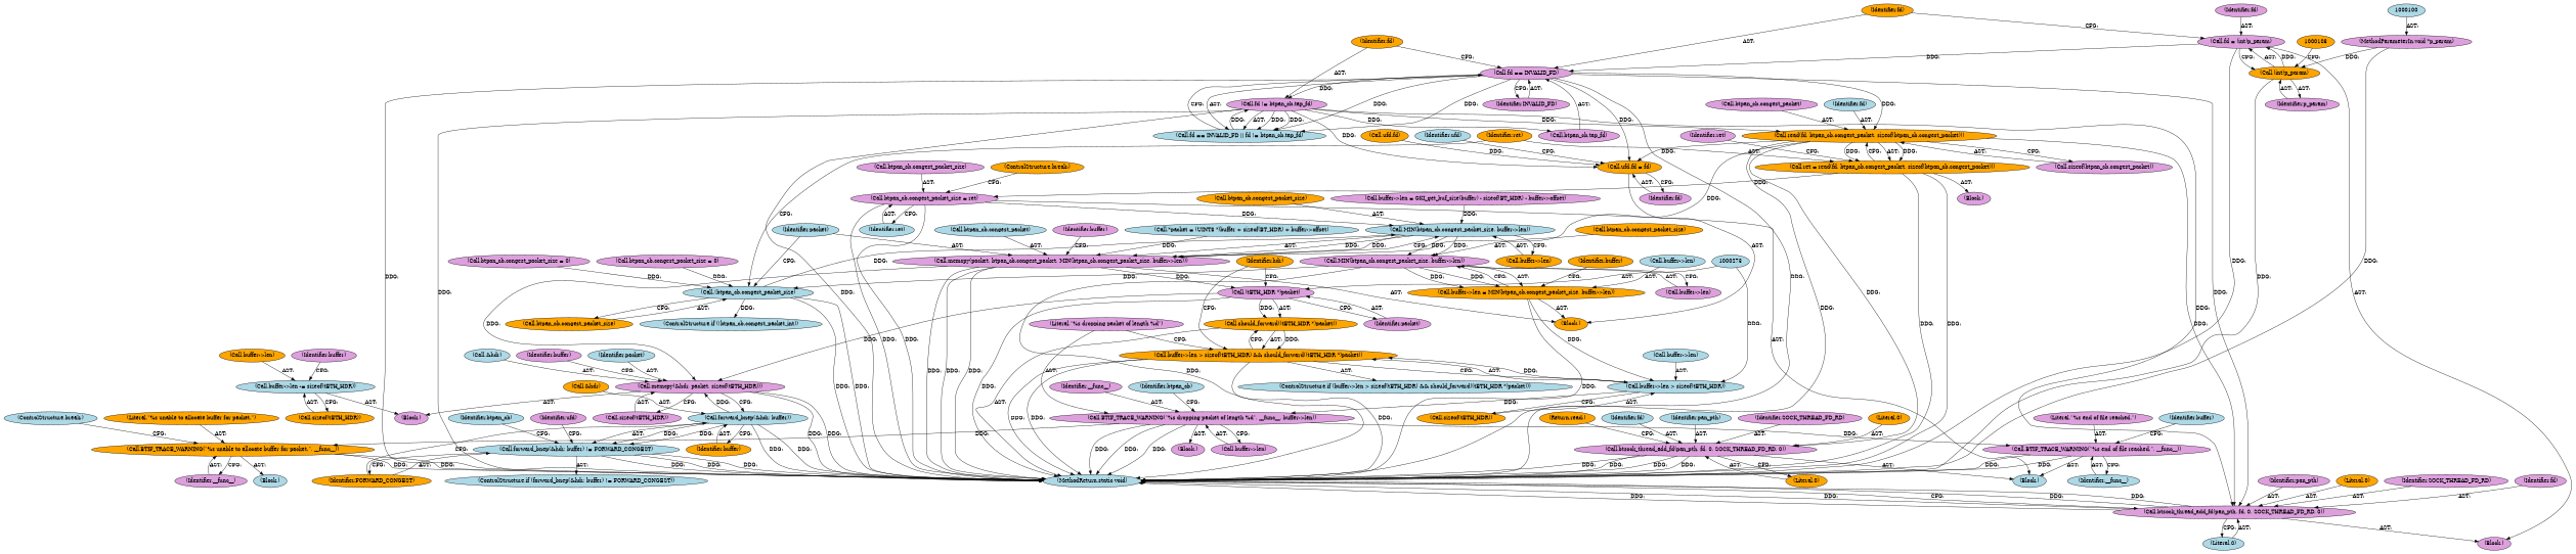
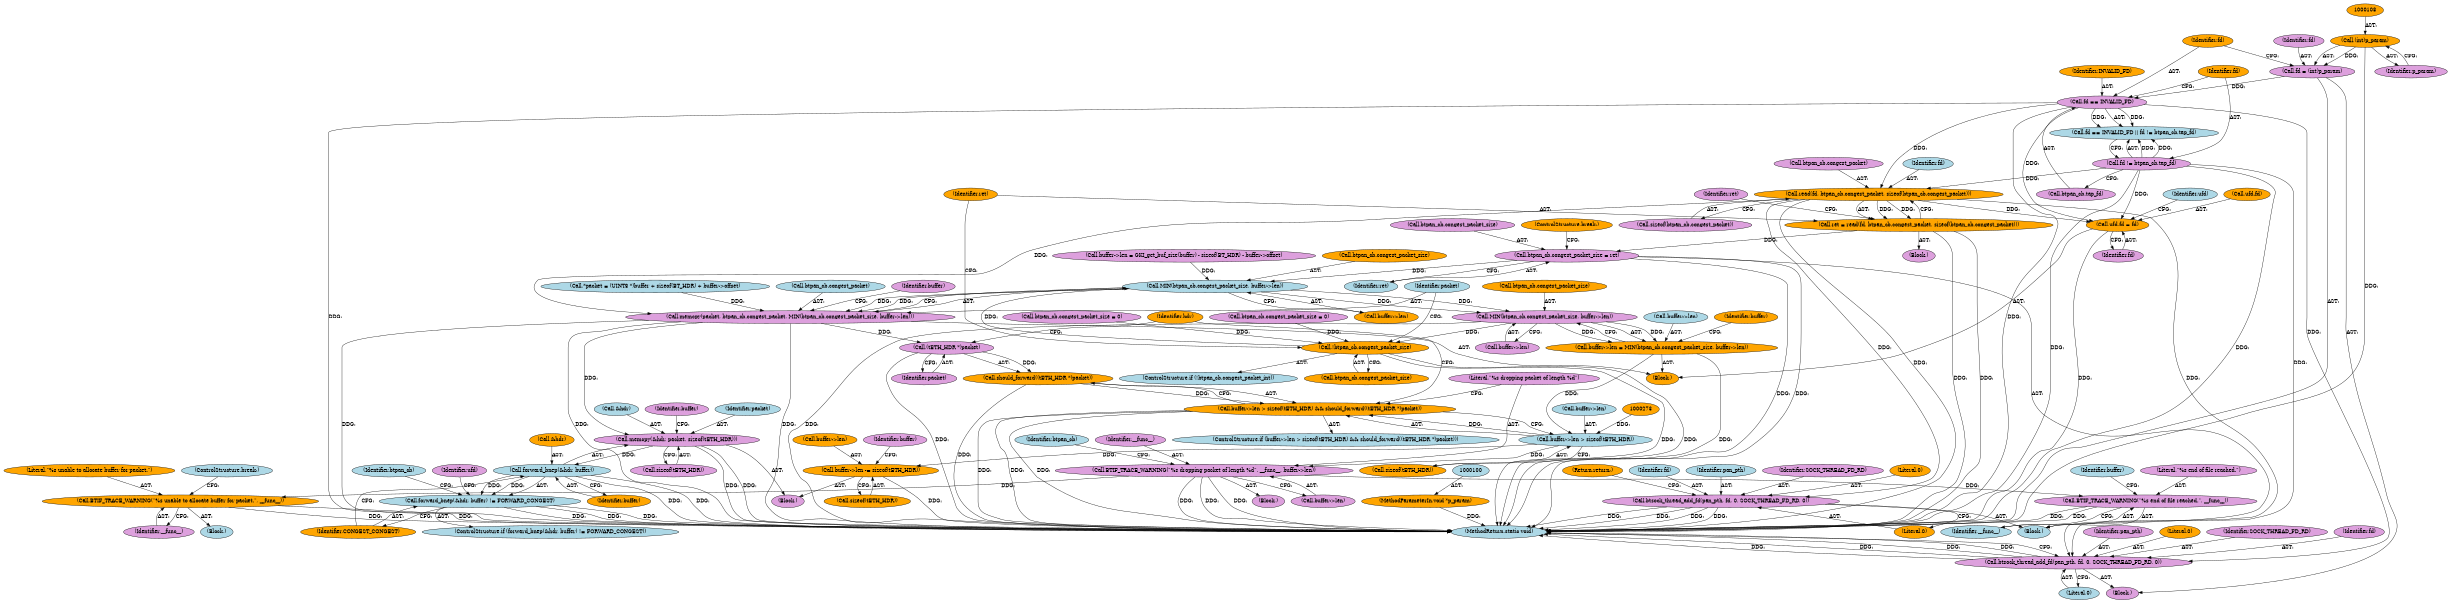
  digraph {
    node [fillcolor=plum style=filled]
    n1 [fillcolor=orange label="(Call,read(fd, btpan_cb.congest_packet, sizeof(btpan_cb.congest_packet)))"]
    n2 [fillcolor=orange label="(Call,ret = read(fd, btpan_cb.congest_packet, sizeof(btpan_cb.congest_packet)))"]
    n3 [label="(Call,memcpy(packet, btpan_cb.congest_packet, MIN(btpan_cb.congest_packet_size, buffer->len)))"]
    n4 [label="(Call,btsock_thread_add_fd(pan_pth, fd, 0, SOCK_THREAD_FD_RD, 0))"]
    n5 [fillcolor=orange label="(Call,ufd.fd = fd)"]
    n6 [label="(Call,btsock_thread_add_fd(pan_pth, fd, 0, SOCK_THREAD_FD_RD, 0))"]
    n7 [label="(Call,sizeof(btpan_cb.congest_packet))"]
    n8 [fillcolor=lightblue label="(MethodReturn,static void)"]
    n9 [label="(Call,btpan_cb.congest_packet_size = ret)"]
    n10 [label="(Block,)"]
    n11 [fillcolor=lightblue label="(Call,MIN(btpan_cb.congest_packet_size, buffer->len))"]
    n12 [label="(Call,(tETH_HDR *)packet)"]
    n13 [label="(Call,memcpy(&hdr, packet, sizeof(tETH_HDR)))"]
    n14 [fillcolor=orange label="(Block,)"]
    n15 [fillcolor=lightblue label="(Block,)"]
    n16 [fillcolor=orange label="(Literal,0)"]
    n17 [label="(Identifier,fd)"]
    n18 [label="(Block,)"]
    n19 [fillcolor=lightblue label="(Literal,0)"]
    n20 [label="(Call,fd == INVALID_FD)"]
    n21 [label="(Call,fd != btpan_cb.tap_fd)"]
-   n22 [label="(Identifier,INVALID_FD)"]
+   n22 [fillcolor=orange label="(Identifier,INVALID_FD)"]
    n23 [fillcolor=lightblue label="(Call,fd == INVALID_FD || fd != btpan_cb.tap_fd)"]
    n24 [label="(Call,btpan_cb.tap_fd)"]
    n25 [label="(Call,fd = (int)p_param)"]
    n26 [fillcolor=orange label="(Call,(int)p_param)"]
    n27 [label="(Identifier,p_param)"]
-   n28 [label="(MethodParameterIn,void *p_param)"]
+   n28 [fillcolor=orange label="(MethodParameterIn,void *p_param)"]
    1000100 [fillcolor=lightblue]
    n30 [fillcolor=lightblue label="(Identifier,ret)"]
    n31 [label="(Call,MIN(btpan_cb.congest_packet_size, buffer->len))"]
    n32 [fillcolor=orange label="(Call,buffer->len)"]
-   n33 [fillcolor=lightblue label="(Call,!btpan_cb.congest_packet_size)"]
+   n33 [fillcolor=orange label="(Call,!btpan_cb.congest_packet_size)"]
    n34 [fillcolor=orange label="(Call,buffer->len = MIN(btpan_cb.congest_packet_size, buffer->len))"]
    n35 [label="(Call,buffer->len)"]
    n36 [fillcolor=orange label="(Call,should_forward((tETH_HDR *)packet))"]
    n37 [label="(Identifier,packet)"]
    n38 [fillcolor=lightblue label="(Call,forward_bnep(&hdr, buffer))"]
    n39 [label="(Block,)"]
    n40 [label="(Call,sizeof(tETH_HDR))"]
    n41 [fillcolor=orange label="(Call,buffer->len > sizeof(tETH_HDR) && should_forward((tETH_HDR *)packet))"]
    n42 [fillcolor=lightblue label="(Call,buffer->len > sizeof(tETH_HDR))"]
    n43 [fillcolor=lightblue label="(ControlStructure,if (buffer->len > sizeof(tETH_HDR) && should_forward((tETH_HDR *)packet)))"]
-   n44 [fillcolor=lightblue label="(Call,buffer->len -= sizeof(tETH_HDR))"]
+   n44 [fillcolor=orange label="(Call,buffer->len -= sizeof(tETH_HDR))"]
    n45 [label="(Call,BTIF_TRACE_WARNING(\"%s dropping packet of length %d\", __func__, buffer->len))"]
    n46 [fillcolor=orange label="(Call,sizeof(tETH_HDR))"]
    n47 [fillcolor=lightblue label="(Call,forward_bnep(&hdr, buffer) != FORWARD_CONGEST)"]
    n48 [fillcolor=orange label="(Identifier,buffer)"]
-   n49 [fillcolor=orange label="(Identifier,FORWARD_CONGEST)"]
+   n49 [fillcolor=orange label="(Identifier,CONGEST_CONGEST)"]
    n50 [fillcolor=lightblue label="(ControlStructure,if (forward_bnep(&hdr, buffer) != FORWARD_CONGEST))"]
    n51 [fillcolor=orange label="(Call,btpan_cb.congest_packet_size)"]
    n52 [fillcolor=lightblue label="(ControlStructure,if (!btpan_cb.congest_packet_int))"]
    n53 [fillcolor=orange label="(Call,sizeof(tETH_HDR))"]
    n54 [fillcolor=orange label="(Call,BTIF_TRACE_WARNING(\"%s unable to allocate buffer for packet.\", __func__))"]
    n55 [label="(Call,BTIF_TRACE_WARNING(\"%s end of file reached.\", __func__))"]
    n56 [label="(Block,)"]
    n57 [label="(Call,buffer->len)"]
    n58 [label="(Identifier,__func__)"]
    n59 [fillcolor=lightblue label="(Block,)"]
    n60 [fillcolor=lightblue label="(Identifier,__func__)"]
    n61 [fillcolor=lightblue label="(Call,btpan_cb.congest_packet)"]
    n62 [label="(Call,btpan_cb.congest_packet_size = 0)"]
    n63 [label="(Identifier,__func__)"]
    n64 [fillcolor=orange label="(Call,btpan_cb.congest_packet_size)"]
-   n65 [fillcolor=orange label="(Return,read;)"]
+   n65 [fillcolor=orange label="(Return,return;)"]
    n66 [fillcolor=lightblue label="(Identifier,btpan_cb)"]
    n67 [fillcolor=lightblue label="(Identifier,fd)"]
    n68 [fillcolor=orange label="(Identifier,fd)"]
    n69 [fillcolor=lightblue label="(Identifier,packet)"]
    n70 [label="(Call,btpan_cb.congest_packet)"]
    n71 [label="(Identifier,pan_pth)"]
    n72 [fillcolor=lightblue label="(Identifier,pan_pth)"]
    n73 [label="(Identifier,buffer)"]
    n74 [fillcolor=orange label="(Call,ufd.fd)"]
    n75 [fillcolor=orange label="(Identifier,ret)"]
    n76 [label="(Literal,\"%s dropping packet of length %d\")"]
    n77 [label="(Identifier,buffer)"]
    n78 [fillcolor=orange label="(Identifier,hdr)"]
    n79 [label="(Literal,\"%s end of file reached.\")"]
    n80 [fillcolor=orange label="(Literal,0)"]
    n81 [label="(Identifier,SOCK_THREAD_FD_RD)"]
    n82 [label="(Identifier,fd)"]
    n83 [fillcolor=lightblue label="(Identifier,ufd)"]
    n84 [fillcolor=lightblue label="(Call,buffer->len)"]
    n85 [fillcolor=lightblue label="(Identifier,packet)"]
    n86 [fillcolor=lightblue label="(ControlStructure,break;)"]
    n87 [fillcolor=lightblue label="(Identifier,btpan_cb)"]
    n88 [fillcolor=orange label="(Literal,\"%s unable to allocate buffer for packet.\")"]
    n89 [label="(Call,buffer->len = GKI_get_buf_size(buffer) - sizeof(BT_HDR) - buffer->offset)"]
    n90 [label="(Identifier,ufd)"]
    n91 [label="(Identifier,buffer)"]
    n92 [fillcolor=lightblue label="(Call,&hdr)"]
    n93 [label="(Identifier,SOCK_THREAD_FD_RD)"]
    n94 [fillcolor=orange label="(Call,btpan_cb.congest_packet_size)"]
    n95 [fillcolor=orange label="(Identifier,buffer)"]
    n96 [fillcolor=lightblue label="(Identifier,fd)"]
    n97 [fillcolor=orange label="(Call,buffer->len)"]
    n98 [fillcolor=lightblue label="(Identifier,buffer)"]
    n99 [fillcolor=orange label="(Identifier,fd)"]
    n100 [label="(Identifier,fd)"]
    n101 [label="(Identifier,ret)"]
    n102 [fillcolor=orange label="(Call,&hdr)"]
    n103 [fillcolor=orange label="(Literal,0)"]
    n104 [fillcolor=lightblue label="(Call,buffer->len)"]
    n105 [label="(Call,btpan_cb.congest_packet_size)"]
    n106 [fillcolor=lightblue label="(Call,*packet = (UINT8 *)buffer + sizeof(BT_HDR) + buffer->offset)"]
    n107 [label="(Call,btpan_cb.congest_packet_size = 0)"]
    n108 [fillcolor=orange label="(ControlStructure,break;)"]
    1000108 [fillcolor=orange]
-   1000273 [fillcolor=lightblue]
+   1000273 [fillcolor=orange]
    n1 -> n2 [label="AST: "]
    n1 -> n2 [label="DDG: "]
    n1 -> n2 [label="DDG: "]
    n1 -> n3 [label="DDG: "]
    n1 -> n4 [label="DDG: "]
    n1 -> n5 [label="DDG: "]
    n1 -> n6 [label="DDG: "]
    n1 -> n7 [label="CFG: "]
    n1 -> n8 [label="DDG: "]
    n2 -> n1 [label="CFG: "]
    n2 -> n8 [label="DDG: "]
    n2 -> n8 [label="DDG: "]
    n2 -> n9 [label="DDG: "]
    n2 -> n10 [label="AST: "]
    n3 -> n8 [label="DDG: "]
    n3 -> n8 [label="DDG: "]
    n3 -> n8 [label="DDG: "]
    n3 -> n11 [label="CFG: "]
    n3 -> n12 [label="DDG: "]
    n3 -> n13 [label="DDG: "]
    n3 -> n14 [label="AST: "]
    n4 -> n8 [label="DDG: "]
    n4 -> n8 [label="DDG: "]
    n4 -> n8 [label="DDG: "]
    n4 -> n8 [label="DDG: "]
    n4 -> n15 [label="AST: "]
    n4 -> n16 [label="CFG: "]
+   n5 -> n8 [label="DDG: "]
    n5 -> n14 [label="AST: "]
    n5 -> n17 [label="CFG: "]
    n6 -> n8 [label="DDG: "]
    n6 -> n8 [label="DDG: "]
    n6 -> n8 [label="DDG: "]
    n6 -> n8 [label="DDG: "]
    n6 -> n18 [label="AST: "]
    n6 -> n19 [label="CFG: "]
    n7 -> n1 [label="AST: "]
    n8 -> n6 [label="CFG: "]
    n9 -> n8 [label="DDG: "]
    n9 -> n8 [label="DDG: "]
    n9 -> n11 [label="DDG: "]
    n9 -> n15 [label="AST: "]
    n9 -> n30 [label="CFG: "]
    n11 -> n3 [label="AST: "]
    n11 -> n3 [label="DDG: "]
    n11 -> n3 [label="DDG: "]
    n11 -> n31 [label="DDG: "]
    n11 -> n31 [label="DDG: "]
    n11 -> n32 [label="CFG: "]
    n12 -> n8 [label="DDG: "]
-   n12 -> n13 [label="DDG: "]
    n12 -> n36 [label="AST: "]
    n12 -> n36 [label="DDG: "]
    n12 -> n37 [label="CFG: "]
    n13 -> n8 [label="DDG: "]
    n13 -> n8 [label="DDG: "]
-   n13 -> n38 [label="CFG: "]
+   n13 -> n38 [label="DDG: "]
    n13 -> n39 [label="AST: "]
    n13 -> n40 [label="CFG: "]
    n16 -> n4 [label="AST: "]
    n17 -> n5 [label="AST: "]
    n19 -> n6 [label="AST: "]
    n20 -> n1 [label="DDG: "]
    n20 -> n5 [label="DDG: "]
    n20 -> n6 [label="DDG: "]
    n20 -> n8 [label="DDG: "]
    n20 -> n8 [label="DDG: "]
-   n20 -> n21 [label="DDG: "]
-   n20 -> n22 [label="CFG: "]
    n20 -> n23 [label="AST: "]
    n20 -> n23 [label="DDG: "]
    n20 -> n23 [label="DDG: "]
    n21 -> n1 [label="DDG: "]
    n21 -> n5 [label="DDG: "]
    n21 -> n6 [label="DDG: "]
    n21 -> n8 [label="DDG: "]
    n21 -> n8 [label="DDG: "]
    n21 -> n23 [label="AST: "]
    n21 -> n23 [label="DDG: "]
    n21 -> n23 [label="DDG: "]
-   n21 -> n24 [label="DDG: "]
+   n21 -> n24 [label="CFG: "]
    n22 -> n20 [label="AST: "]
-   n23 -> n20 [label="CFG: "]
-   n23 -> n21 [label="DDG: "]
+   n23 -> n21 [label="CFG: "]
    n24 -> n20 [label="AST: "]
-   n25 -> n8 [label="DDG: "]
+   n25 -> n8 [label="AST: "]
    n25 -> n18 [label="AST: "]
    n25 -> n20 [label="DDG: "]
-   n25 -> n26 [label="CFG: "]
    n26 -> n8 [label="DDG: "]
    n26 -> n25 [label="AST: "]
    n26 -> n25 [label="DDG: "]
    n26 -> n27 [label="AST: "]
-   n27 -> n26 [label="AST: "]
+   n27 -> n26 [label="CFG: "]
    n28 -> n8 [label="DDG: "]
-   n28 -> n26 [label="DDG: "]
    1000100 -> n28 [label="AST: "]
    n30 -> n9 [label="AST: "]
    n31 -> n8 [label="DDG: "]
    n31 -> n33 [label="DDG: "]
    n31 -> n34 [label="AST: "]
    n31 -> n34 [label="DDG: "]
    n31 -> n34 [label="DDG: "]
    n31 -> n35 [label="CFG: "]
    n32 -> n11 [label="AST: "]
    n33 -> n8 [label="DDG: "]
    n33 -> n8 [label="DDG: "]
    n33 -> n11 [label="DDG: "]
    n33 -> n51 [label="CFG: "]
-   n33 -> n52 [label="DDG: "]
+   n33 -> n52 [label="AST: "]
    n34 -> n8 [label="DDG: "]
    n34 -> n14 [label="AST: "]
    n34 -> n31 [label="CFG: "]
    n34 -> n42 [label="DDG: "]
    n35 -> n31 [label="AST: "]
-   n36 -> n8 [label="AST: "]
+   n36 -> n8 [label="DDG: "]
    n36 -> n41 [label="AST: "]
    n36 -> n41 [label="DDG: "]
    n37 -> n12 [label="AST: "]
    n38 -> n8 [label="DDG: "]
    n38 -> n8 [label="DDG: "]
-   n38 -> n13 [label="DDG: "]
+   n38 -> n13 [label="AST: "]
    n38 -> n47 [label="AST: "]
    n38 -> n47 [label="DDG: "]
    n38 -> n47 [label="DDG: "]
    n38 -> n48 [label="CFG: "]
    n40 -> n13 [label="AST: "]
    n41 -> n8 [label="DDG: "]
    n41 -> n8 [label="DDG: "]
    n41 -> n8 [label="DDG: "]
    n41 -> n36 [label="CFG: "]
    n41 -> n42 [label="CFG: "]
    n41 -> n43 [label="AST: "]
    n42 -> n41 [label="AST: "]
    n42 -> n41 [label="DDG: "]
+   n42 -> n44 [label="DDG: "]
    n42 -> n45 [label="DDG: "]
    n42 -> n46 [label="CFG: "]
+   n44 -> n8 [label="DDG: "]
    n44 -> n39 [label="AST: "]
    n44 -> n53 [label="CFG: "]
    n45 -> n8 [label="DDG: "]
    n45 -> n8 [label="DDG: "]
    n45 -> n8 [label="DDG: "]
    n45 -> n54 [label="DDG: "]
    n45 -> n55 [label="DDG: "]
    n45 -> n56 [label="AST: "]
    n45 -> n57 [label="CFG: "]
    n46 -> n42 [label="AST: "]
    n47 -> n8 [label="DDG: "]
    n47 -> n8 [label="DDG: "]
    n47 -> n8 [label="DDG: "]
    n47 -> n49 [label="CFG: "]
    n47 -> n50 [label="AST: "]
    n48 -> n38 [label="AST: "]
    n49 -> n38 [label="CFG: "]
    n49 -> n47 [label="AST: "]
    n51 -> n33 [label="AST: "]
    n53 -> n44 [label="AST: "]
    n54 -> n8 [label="DDG: "]
    n54 -> n8 [label="DDG: "]
    n54 -> n58 [label="CFG: "]
    n54 -> n59 [label="AST: "]
    n55 -> n8 [label="DDG: "]
    n55 -> n8 [label="DDG: "]
    n55 -> n15 [label="AST: "]
    n55 -> n60 [label="CFG: "]
    n57 -> n45 [label="AST: "]
    n58 -> n54 [label="AST: "]
    n60 -> n55 [label="AST: "]
    n61 -> n3 [label="AST: "]
    n62 -> n33 [label="DDG: "]
    n63 -> n45 [label="AST: "]
    n64 -> n31 [label="AST: "]
    n65 -> n4 [label="CFG: "]
    n66 -> n47 [label="CFG: "]
    n67 -> n4 [label="AST: "]
    n68 -> n20 [label="CFG: "]
    n68 -> n21 [label="AST: "]
    n69 -> n3 [label="AST: "]
    n69 -> n33 [label="CFG: "]
    n70 -> n1 [label="AST: "]
    n71 -> n6 [label="AST: "]
    n72 -> n4 [label="AST: "]
    n73 -> n44 [label="CFG: "]
-   n74 -> n5 [label="DDG: "]
+   n74 -> n5 [label="AST: "]
    n75 -> n2 [label="AST: "]
    n75 -> n33 [label="CFG: "]
    n76 -> n41 [label="CFG: "]
    n76 -> n45 [label="AST: "]
    n77 -> n13 [label="CFG: "]
    n78 -> n12 [label="CFG: "]
    n78 -> n41 [label="CFG: "]
    n79 -> n55 [label="AST: "]
    n80 -> n6 [label="AST: "]
    n81 -> n4 [label="AST: "]
    n82 -> n25 [label="AST: "]
    n83 -> n5 [label="CFG: "]
    n84 -> n34 [label="AST: "]
    n85 -> n13 [label="AST: "]
    n86 -> n54 [label="CFG: "]
    n87 -> n45 [label="CFG: "]
    n88 -> n54 [label="AST: "]
    n89 -> n11 [label="DDG: "]
    n90 -> n47 [label="CFG: "]
    n91 -> n3 [label="CFG: "]
    n92 -> n13 [label="AST: "]
    n93 -> n6 [label="AST: "]
    n94 -> n11 [label="AST: "]
    n95 -> n34 [label="CFG: "]
    n96 -> n1 [label="AST: "]
    n97 -> n44 [label="AST: "]
    n98 -> n55 [label="CFG: "]
    n99 -> n20 [label="AST: "]
    n99 -> n25 [label="CFG: "]
    n100 -> n6 [label="AST: "]
    n101 -> n2 [label="CFG: "]
    n102 -> n38 [label="AST: "]
    n103 -> n4 [label="AST: "]
    n104 -> n42 [label="AST: "]
    n105 -> n9 [label="AST: "]
    n106 -> n3 [label="DDG: "]
    n107 -> n33 [label="DDG: "]
    n108 -> n9 [label="CFG: "]
-   1000108 -> n26 [label="CFG: "]
-   1000273 -> n12 [label="AST: "]
+   1000108 -> n26 [label="AST: "]
    1000273 -> n42 [label="DDG: "]
  }
